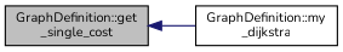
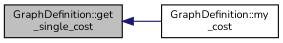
  digraph {
    rankdir=LR
    fontname=Nunito
    node [color=black fontname=Nunito fontsize=10 shape=record style=filled]
    n1 [fillcolor=grey75 fontcolor=black height=0.2 label="GraphDefinition::get\l_single_cost" width=0.4]
-   n2 [fillcolor=white height=0.2 label="GraphDefinition::my\l_dijkstra" width=0.4]
+   n2 [fillcolor=white height=0.2 label="GraphDefinition::my\l_cost" width=0.4]
    n1 -> n2 [color=midnightblue dir=back fontname=Nunito fontsize=10 labelfontname=Helvetica labelfontsize=10 style=solid]
  }
